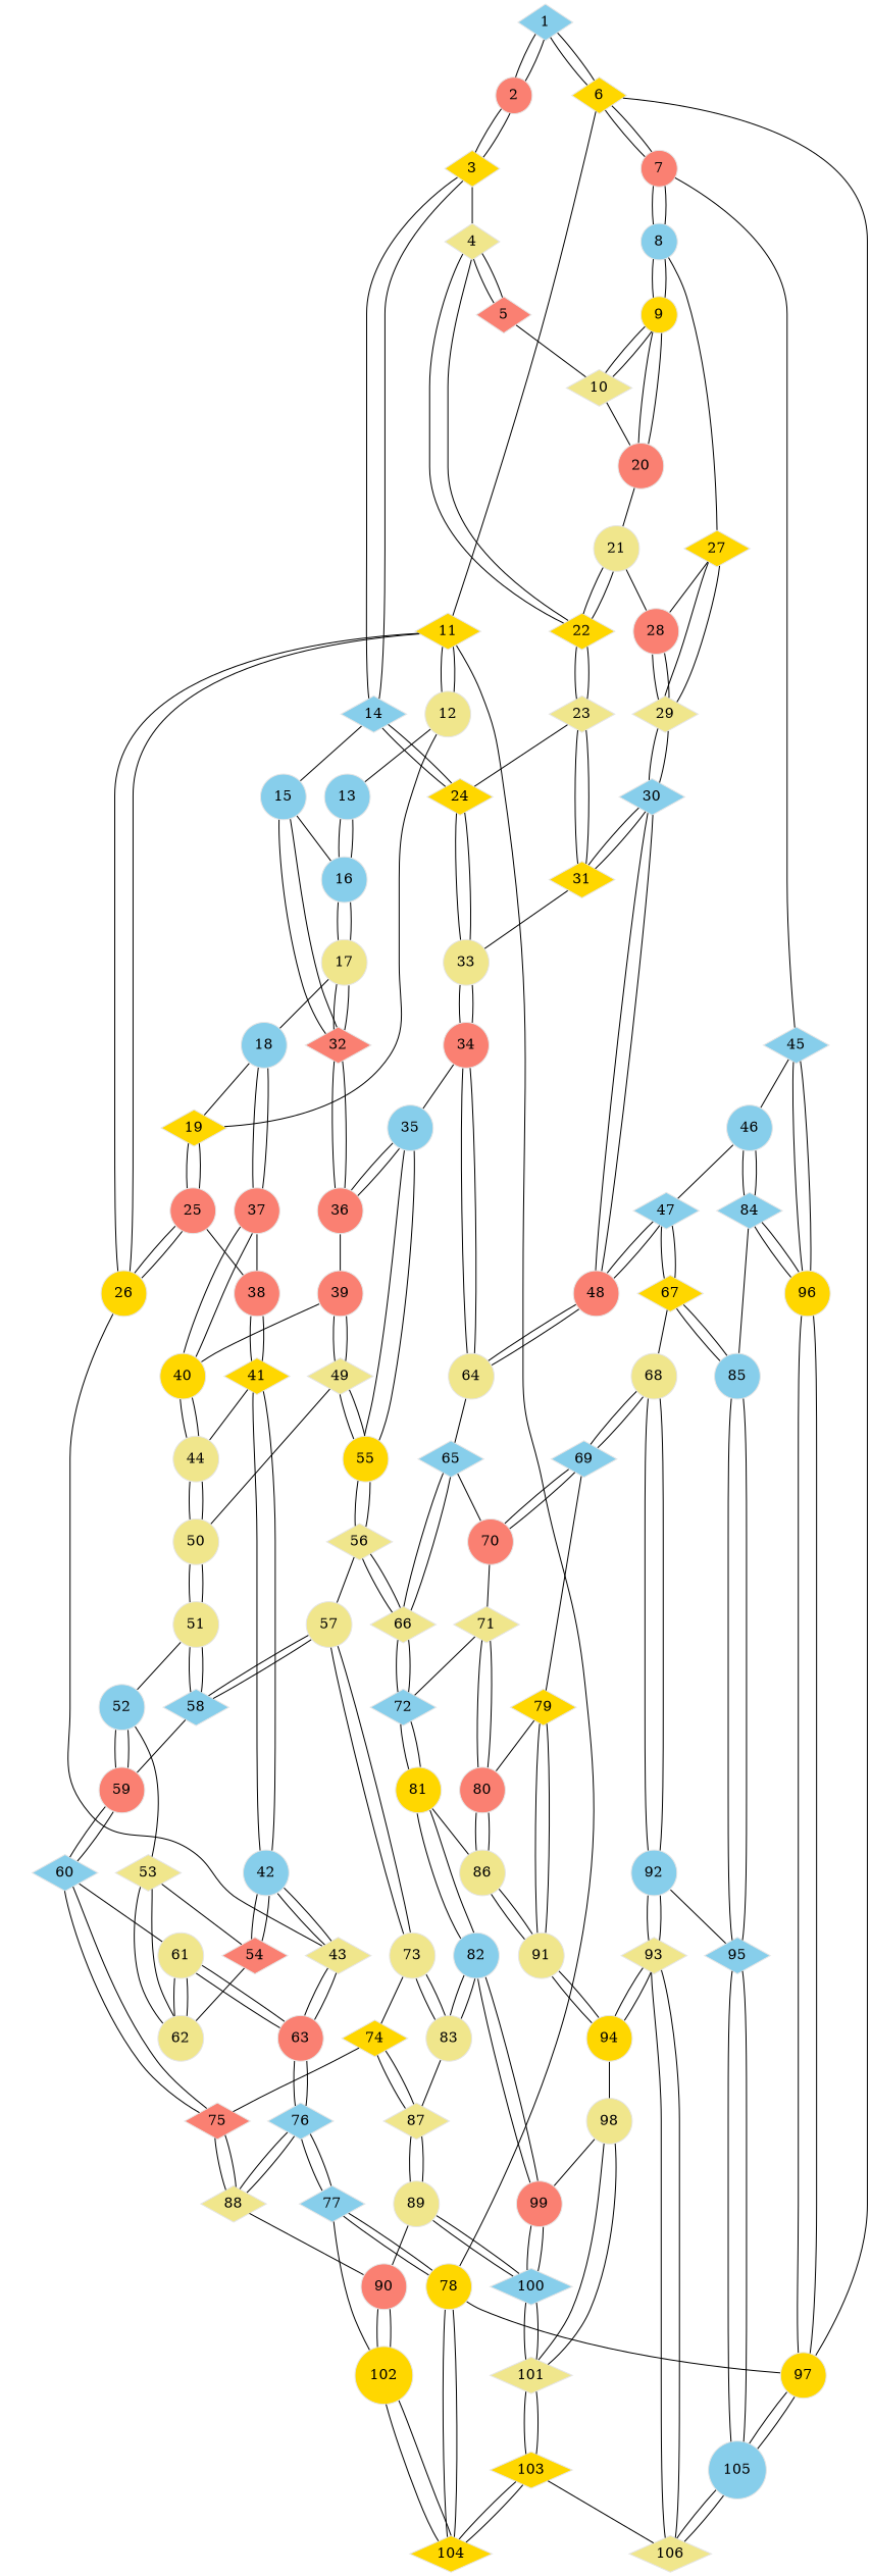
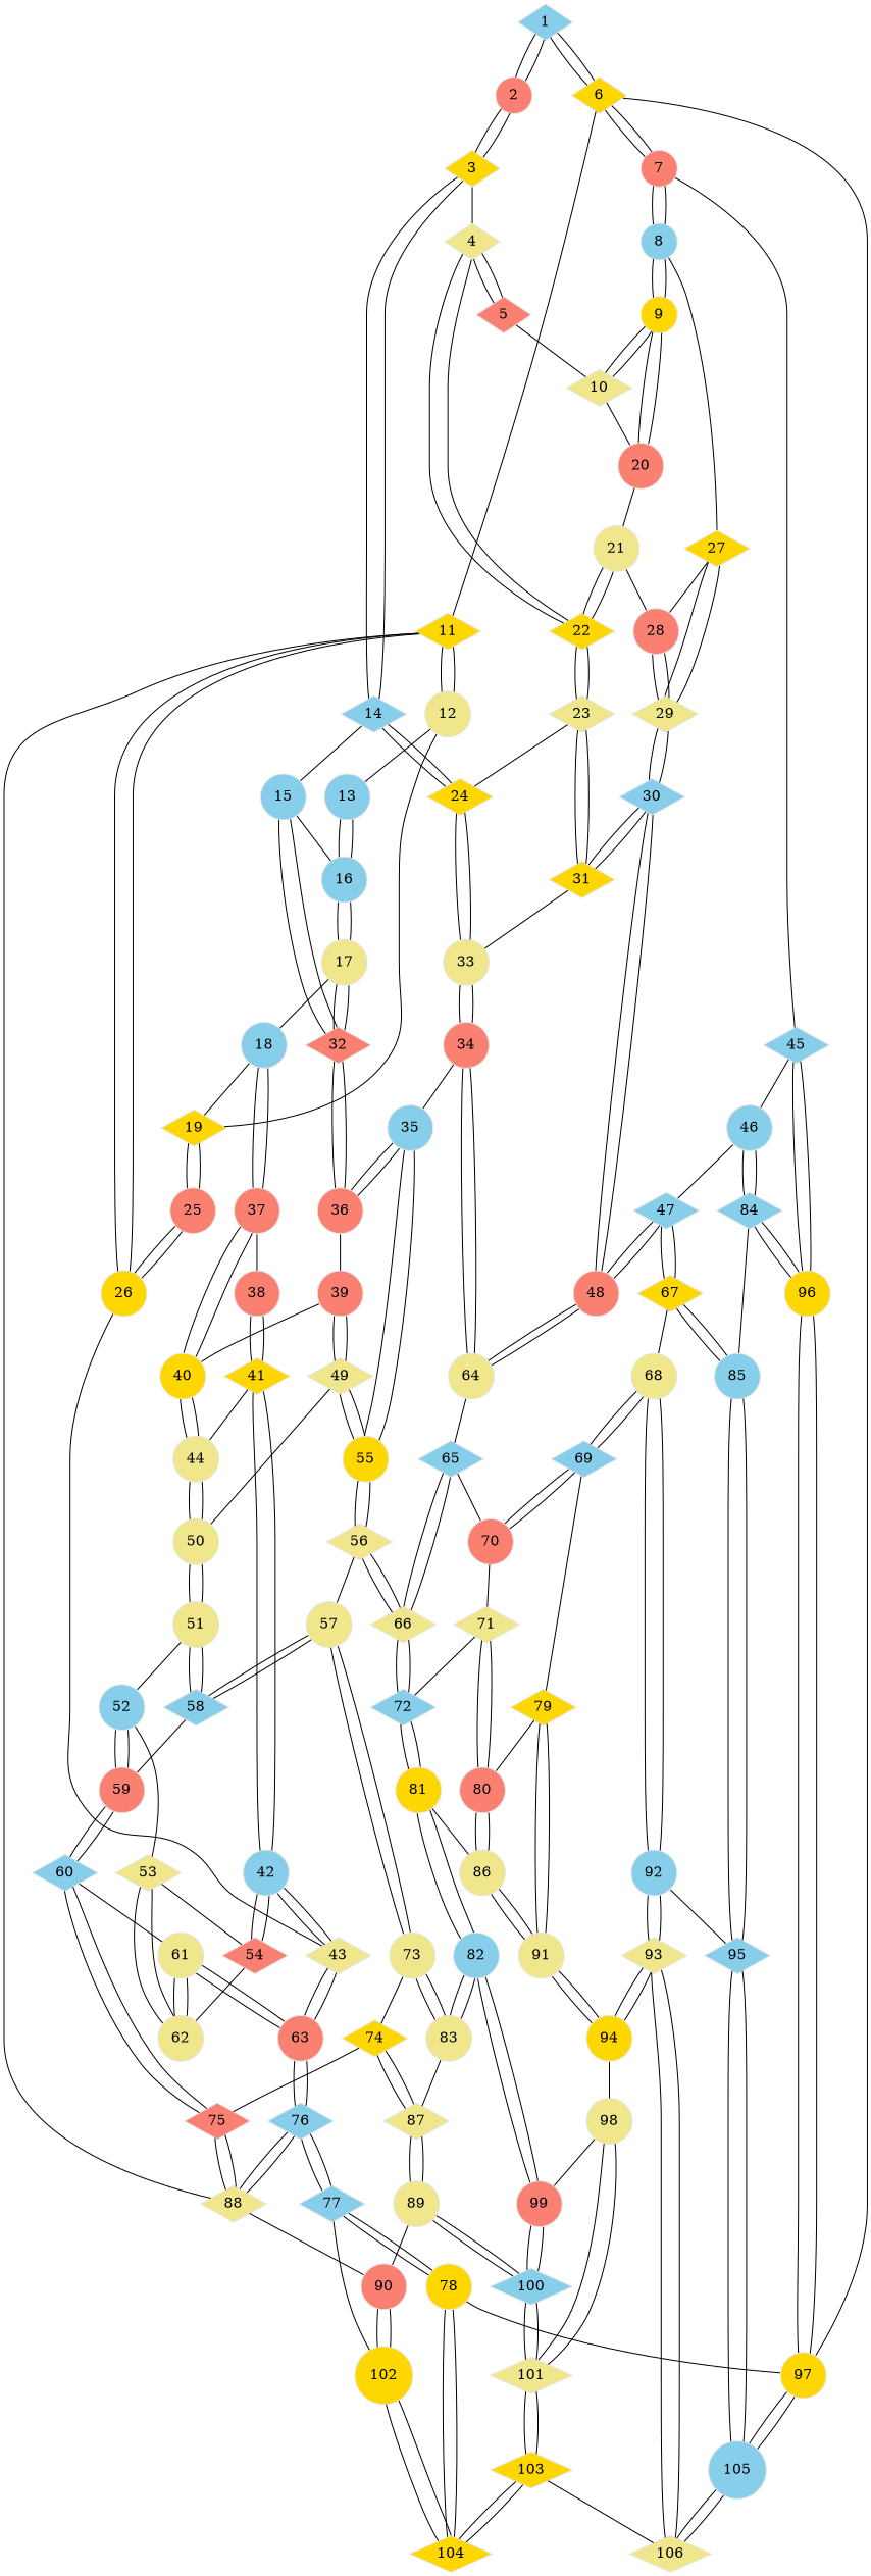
  graph {
    node [color=gray90 fillcolor=khaki shape=circle style=filled]
    1 [fillcolor=skyblue shape=diamond]
    2 [fillcolor=salmon]
    6 [fillcolor=gold shape=diamond]
    3 [fillcolor=gold shape=diamond]
    7 [fillcolor=salmon]
    11 [fillcolor=gold shape=diamond]
    97 [fillcolor=gold]
    4 [shape=diamond]
    14 [fillcolor=skyblue shape=diamond]
    5 [fillcolor=salmon shape=diamond]
    22 [fillcolor=gold shape=diamond]
    15 [fillcolor=skyblue]
    24 [fillcolor=gold shape=diamond]
    10 [shape=diamond]
    23 [shape=diamond]
    20 [fillcolor=salmon]
    8 [fillcolor=skyblue]
    45 [fillcolor=skyblue shape=diamond]
    12
    26 [fillcolor=gold]
    78 [fillcolor=gold]
    105 [fillcolor=skyblue]
    9 [fillcolor=gold]
    27 [fillcolor=gold shape=diamond]
    46 [fillcolor=skyblue]
    96 [fillcolor=gold]
    28 [fillcolor=salmon]
    29 [shape=diamond]
    21
    13 [fillcolor=skyblue]
    19 [fillcolor=gold shape=diamond]
    43 [shape=diamond]
    104 [fillcolor=gold shape=diamond]
    16 [fillcolor=skyblue]
    25 [fillcolor=salmon]
    17
    32 [fillcolor=salmon shape=diamond]
    33
    36 [fillcolor=salmon]
    18 [fillcolor=skyblue]
    37 [fillcolor=salmon]
    38 [fillcolor=salmon]
    40 [fillcolor=gold]
    31 [fillcolor=gold shape=diamond]
    34 [fillcolor=salmon]
    41 [fillcolor=gold shape=diamond]
    63 [fillcolor=salmon]
    30 [fillcolor=skyblue shape=diamond]
    48 [fillcolor=salmon]
    64
    39 [fillcolor=salmon]
    35 [fillcolor=skyblue]
    55 [fillcolor=gold]
    65 [fillcolor=skyblue shape=diamond]
    56 [shape=diamond]
    49 [shape=diamond]
    44
    42 [fillcolor=skyblue]
    50
    54 [fillcolor=salmon shape=diamond]
    62
    76 [fillcolor=skyblue shape=diamond]
    51
    47 [fillcolor=skyblue shape=diamond]
    84 [fillcolor=skyblue shape=diamond]
    67 [fillcolor=gold shape=diamond]
    85 [fillcolor=skyblue]
    68
    52 [fillcolor=skyblue]
    58 [fillcolor=skyblue shape=diamond]
    53 [shape=diamond]
    59 [fillcolor=salmon]
    60 [fillcolor=skyblue shape=diamond]
    57
    66 [shape=diamond]
    73
    72 [fillcolor=skyblue shape=diamond]
    74 [fillcolor=gold shape=diamond]
    83
    61
    75 [fillcolor=salmon shape=diamond]
    88 [shape=diamond]
    77 [fillcolor=skyblue shape=diamond]
    70 [fillcolor=salmon]
    71 [shape=diamond]
    81 [fillcolor=gold]
    69 [fillcolor=skyblue shape=diamond]
    92 [fillcolor=skyblue]
    95 [fillcolor=skyblue shape=diamond]
    79 [fillcolor=gold shape=diamond]
    93 [shape=diamond]
    80 [fillcolor=salmon]
    91
    86
    82 [fillcolor=skyblue]
    87 [shape=diamond]
    89
    90 [fillcolor=salmon]
    102 [fillcolor=gold]
    94 [fillcolor=gold]
    99 [fillcolor=salmon]
    100 [fillcolor=skyblue shape=diamond]
    101 [shape=diamond]
    98
    106 [shape=diamond]
    103 [fillcolor=gold shape=diamond]
    1 -- 2
    1 -- 2
    1 -- 6
    1 -- 6
    2 -- 3
    2 -- 3
    6 -- 7
    6 -- 7
    6 -- 11
    6 -- 97
    3 -- 4
    3 -- 14
    3 -- 14
    7 -- 8
    7 -- 8
    7 -- 45
    11 -- 12
    11 -- 12
    11 -- 26
    11 -- 26
-   11 -- 78
+   11 -- 88
    97 -- 105
    97 -- 105
    4 -- 5
    4 -- 5
    4 -- 22
    4 -- 22
    14 -- 15
    14 -- 24
    14 -- 24
    5 -- 10
    22 -- 23
    22 -- 23
    15 -- 16
    15 -- 32
    15 -- 32
    24 -- 33
    24 -- 33
    10 -- 20
    23 -- 24
    23 -- 31
    23 -- 31
    20 -- 21
    8 -- 9
    8 -- 9
    8 -- 27
    45 -- 46
    45 -- 96
    45 -- 96
    12 -- 13
    12 -- 19
    26 -- 43
    78 -- 97
    78 -- 104
    78 -- 104
    105 -- 106
    105 -- 106
    9 -- 10
    9 -- 10
    9 -- 20
    9 -- 20
    27 -- 28
    27 -- 29
    27 -- 29
    46 -- 47
    46 -- 84
    46 -- 84
    96 -- 97
    96 -- 97
    28 -- 29
    28 -- 29
    29 -- 30
    29 -- 30
    21 -- 22
    21 -- 22
    21 -- 28
    13 -- 16
    13 -- 16
    19 -- 25
    19 -- 25
    43 -- 63
    43 -- 63
    16 -- 17
    16 -- 17
    25 -- 26
    25 -- 26
-   25 -- 38
    17 -- 32
    17 -- 32
    17 -- 18
    32 -- 36
    32 -- 36
    33 -- 34
    33 -- 34
    36 -- 39
    18 -- 19
    18 -- 37
    18 -- 37
    37 -- 38
    37 -- 40
    37 -- 40
    38 -- 41
    38 -- 41
    40 -- 44
    40 -- 44
    31 -- 33
    34 -- 64
    34 -- 64
    34 -- 35
    41 -- 44
    41 -- 42
    41 -- 42
    63 -- 76
    63 -- 76
    30 -- 31
    30 -- 31
    30 -- 48
    30 -- 48
    48 -- 64
    48 -- 64
    64 -- 65
    39 -- 40
    39 -- 49
    39 -- 49
    35 -- 36
    35 -- 36
    35 -- 55
    35 -- 55
    55 -- 56
    55 -- 56
    65 -- 66
    65 -- 66
    65 -- 70
    56 -- 57
    56 -- 66
    56 -- 66
    49 -- 55
    49 -- 55
    49 -- 50
    44 -- 50
    44 -- 50
    42 -- 43
    42 -- 43
    42 -- 54
    42 -- 54
    50 -- 51
    50 -- 51
    54 -- 62
    76 -- 88
    76 -- 88
    76 -- 77
    76 -- 77
    51 -- 52
    51 -- 58
    51 -- 58
    47 -- 48
    47 -- 48
    47 -- 67
    47 -- 67
    84 -- 96
    84 -- 96
    84 -- 85
    67 -- 85
    67 -- 85
    67 -- 68
    85 -- 95
    85 -- 95
    68 -- 69
    68 -- 69
    68 -- 92
    68 -- 92
    52 -- 53
    52 -- 59
    52 -- 59
    58 -- 59
    53 -- 54
    53 -- 62
    53 -- 62
    59 -- 60
    59 -- 60
    60 -- 61
    60 -- 75
    60 -- 75
    57 -- 58
    57 -- 58
    57 -- 73
    57 -- 73
    66 -- 72
    66 -- 72
    73 -- 74
    73 -- 83
    73 -- 83
    72 -- 81
    72 -- 81
    74 -- 75
    74 -- 87
    74 -- 87
    83 -- 87
    61 -- 63
    61 -- 63
    61 -- 62
    61 -- 62
    75 -- 88
    75 -- 88
    88 -- 90
    77 -- 78
    77 -- 78
    77 -- 102
    70 -- 71
    71 -- 72
    71 -- 80
    71 -- 80
    81 -- 86
    81 -- 82
    81 -- 82
    69 -- 70
    69 -- 70
    69 -- 79
    92 -- 95
    92 -- 93
    92 -- 93
    95 -- 105
    95 -- 105
    79 -- 80
    79 -- 91
    79 -- 91
    93 -- 94
    93 -- 94
    93 -- 106
    93 -- 106
    80 -- 86
    80 -- 86
    91 -- 94
    91 -- 94
    86 -- 91
    86 -- 91
    82 -- 83
    82 -- 83
    82 -- 99
    82 -- 99
    87 -- 89
    87 -- 89
    89 -- 90
    89 -- 100
    89 -- 100
    90 -- 102
    90 -- 102
    102 -- 104
    102 -- 104
    94 -- 98
    99 -- 100
    99 -- 100
    100 -- 101
    100 -- 101
    101 -- 103
    101 -- 103
    98 -- 99
    98 -- 101
    98 -- 101
    103 -- 104
    103 -- 104
    103 -- 106
  }
